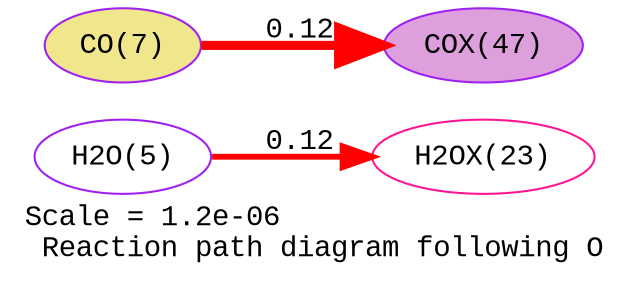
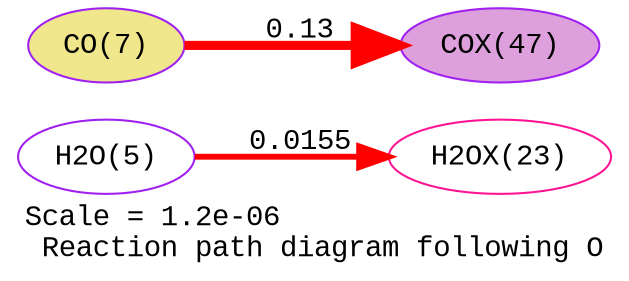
  digraph {
    fontname="Liberation Mono"
    label="Scale = 1.2e-06\l Reaction path diagram following O"
    rankdir=LR
    node [color=purple fillcolor=white fontname="Liberation Mono" style=filled]
    edge [color=red fontname="Liberation Mono"]
    n1 [label="H2O(5)"]
    n2 [color=deeppink label="H2OX(23)"]
    n3 [fillcolor=khaki label="CO(7)"]
    n4 [fillcolor=plum label="COX(47)"]
-   n1 -> n2 [arrowsize=1.43 label=" 0.12" penwidth=2.86]
-   n3 -> n4 [arrowsize=2.2 label=" 0.12" penwidth=4.4]
+   n1 -> n2 [arrowsize=1.43 label=" 0.0155" penwidth=2.86]
+   n3 -> n4 [arrowsize=2.2 label=" 0.13" penwidth=4.4]
  }
